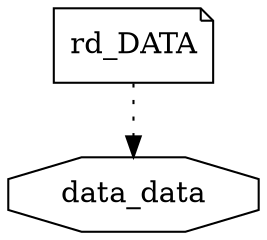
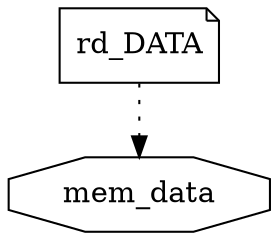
  strict digraph {
    rd_DATA [complexity=2 importance=0.0806898009648 rank=0.0403449004824 shape=note]
-   mem_data [complexity=0 importance=0.0484138504224 rank=0.0 shape=octagon label=data_data]
+   mem_data [complexity=0 importance=0.0484138504224 rank=0.0 shape=octagon]
    rd_DATA -> mem_data [style=dotted]
  }
